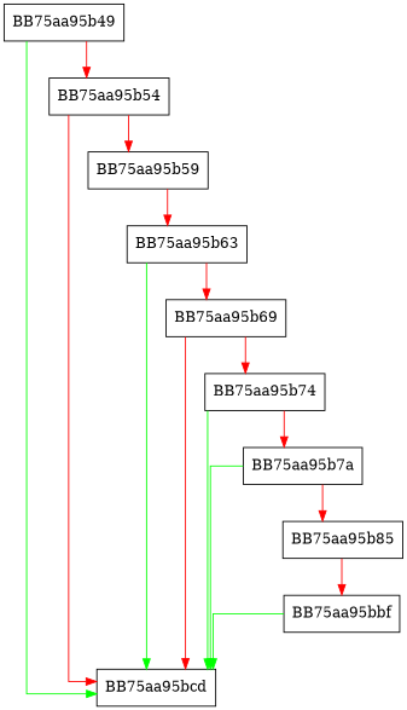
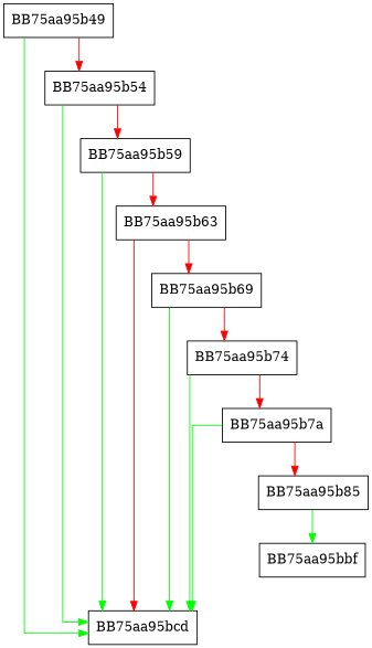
  digraph {
    splines=ortho
    node [shape=box]
    edge [color=red]
    BB75aa95b49
    BB75aa95bcd
    BB75aa95b54
    BB75aa95b59
    BB75aa95b63
    BB75aa95b69
    BB75aa95b74
    BB75aa95b7a
    BB75aa95b85
    BB75aa95bbf
    BB75aa95b49 -> BB75aa95bcd [color=green]
    BB75aa95b49 -> BB75aa95b54
-   BB75aa95b54 -> BB75aa95bcd
+   BB75aa95b54 -> BB75aa95bcd [color=green]
    BB75aa95b54 -> BB75aa95b59
-   BB75aa95bbf -> BB75aa95bcd [color=green]
+   BB75aa95b59 -> BB75aa95bcd [color=green]
    BB75aa95b59 -> BB75aa95b63
-   BB75aa95b63 -> BB75aa95bcd [color=green]
+   BB75aa95b63 -> BB75aa95bcd
    BB75aa95b63 -> BB75aa95b69
-   BB75aa95b69 -> BB75aa95bcd
+   BB75aa95b69 -> BB75aa95bcd [color=green]
    BB75aa95b69 -> BB75aa95b74
    BB75aa95b74 -> BB75aa95bcd [color=green]
    BB75aa95b74 -> BB75aa95b7a
    BB75aa95b7a -> BB75aa95bcd [color=green]
    BB75aa95b7a -> BB75aa95b85
-   BB75aa95b85 -> BB75aa95bbf
+   BB75aa95b85 -> BB75aa95bbf [color=green]
  }
